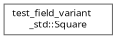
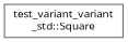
  digraph {
    rankdir=LR
    fontname="Open Sans"
-   n1 [color=grey40 fillcolor=white fontname="Open Sans" fontsize=10 height=0.2 label="test_field_variant\l_std::Square" shape=box style=filled width=0.4]
+   n1 [color=grey40 fillcolor=white fontname="Open Sans" fontsize=10 height=0.2 label="test_variant_variant\l_std::Square" shape=box style=filled width=0.4]
  }
